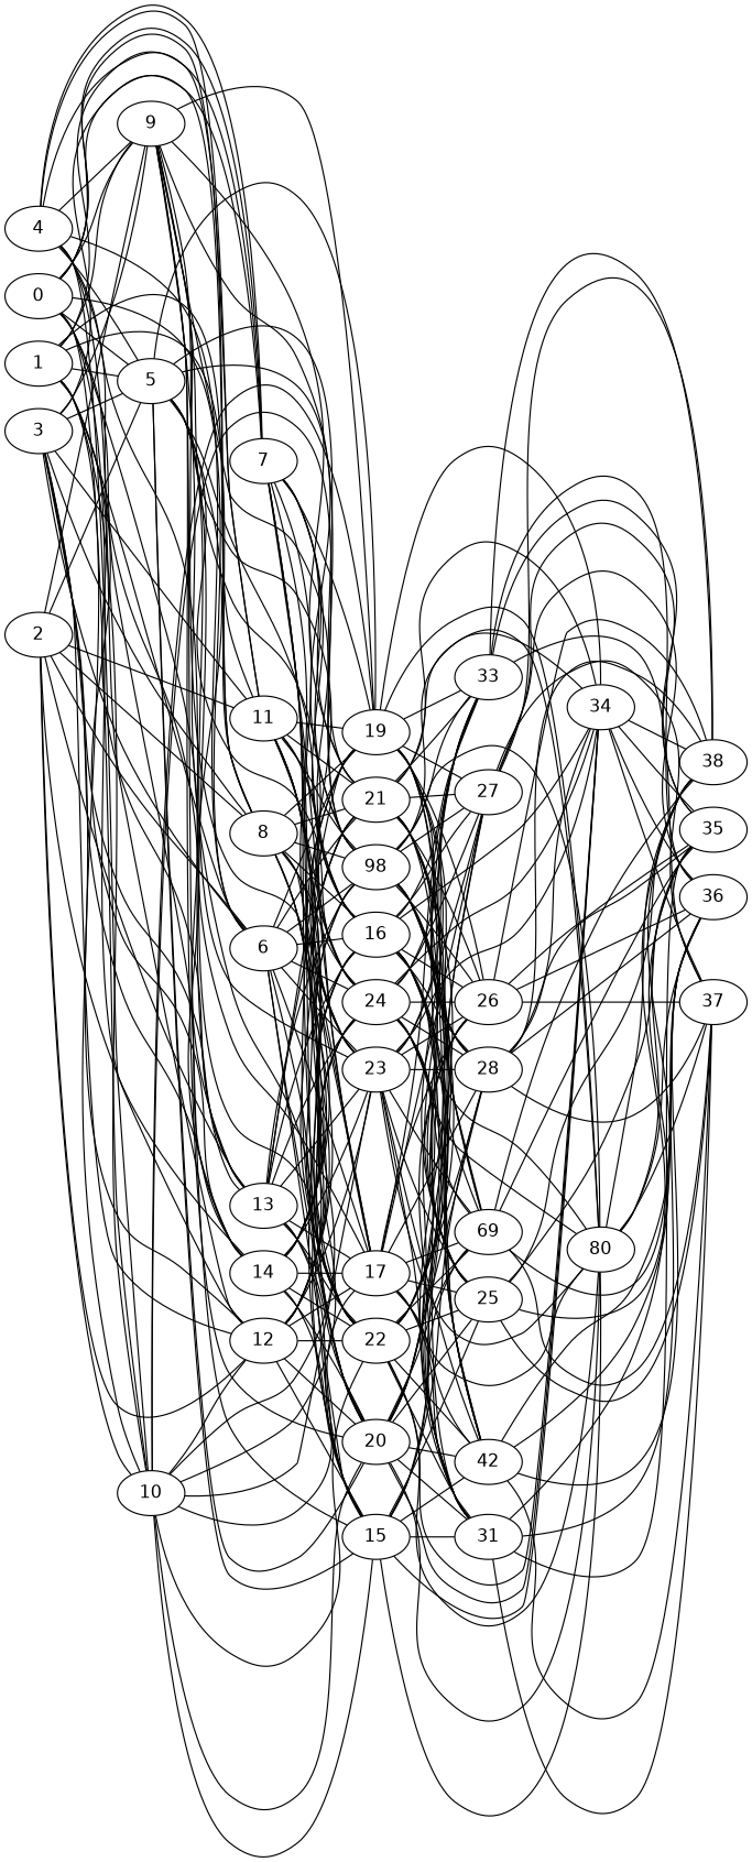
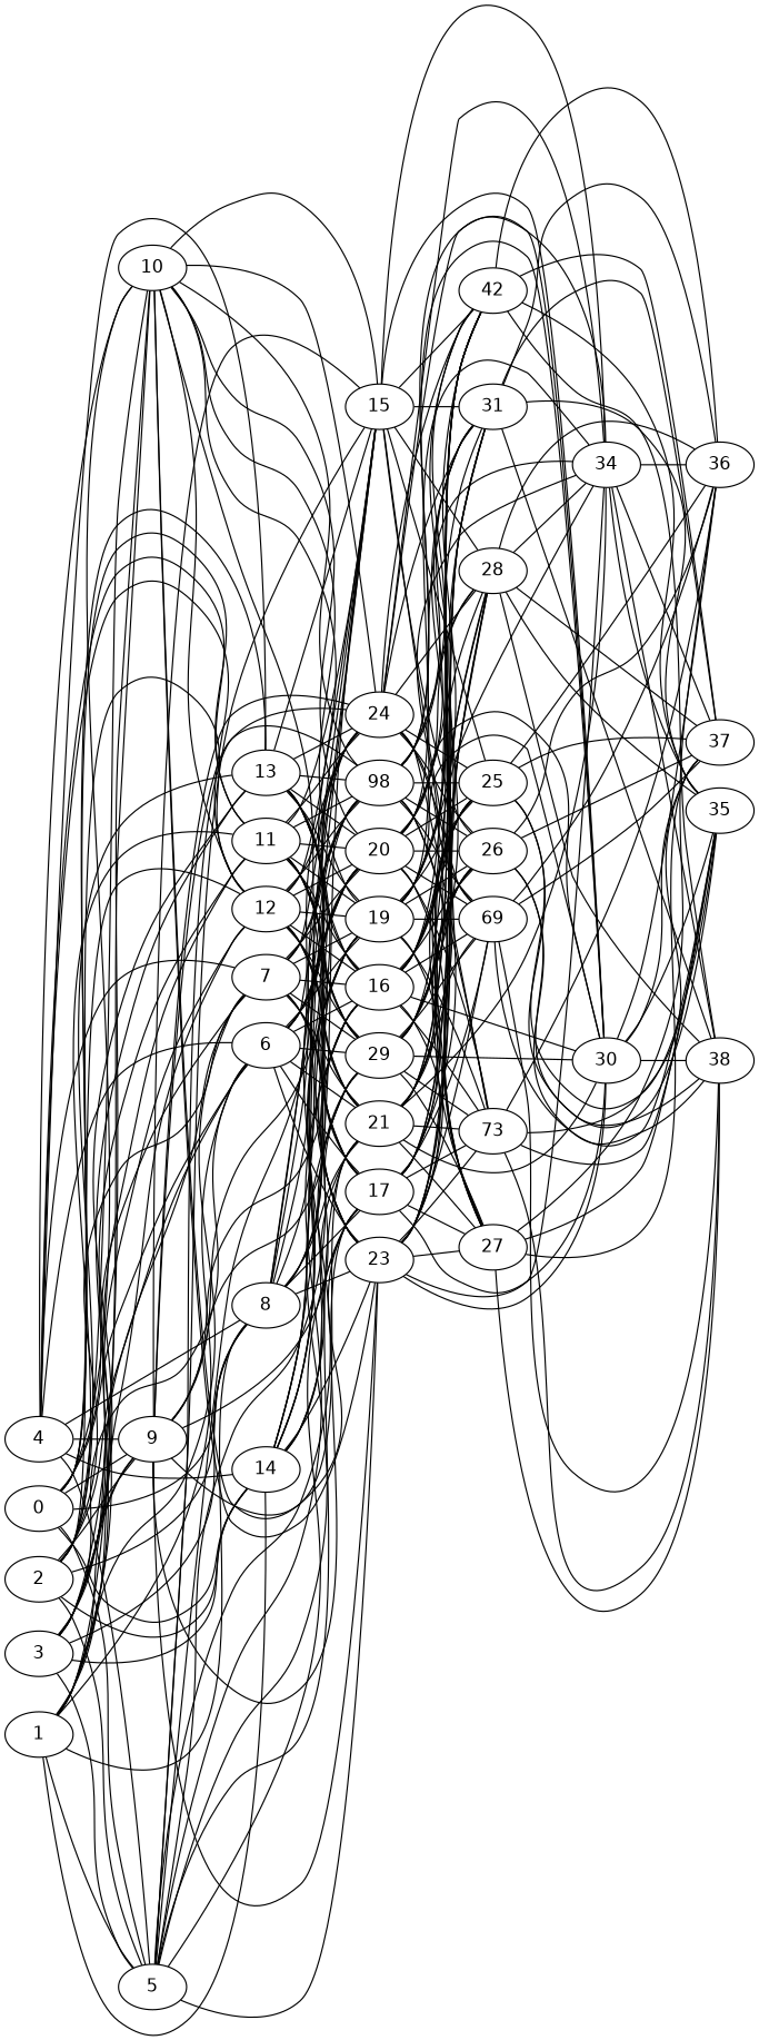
  strict graph {
    fontname="DejaVu Sans"
    rankdir=LR
    node [fontname="DejaVu Sans" type=hidden]
    edge [fontname="DejaVu Sans"]
    0 [output=0.68 type=input]
    5 [delta="-1.4453792724e-05" error=-0.000226617755334 output=0.821200019481 summed_input=1.52449895508]
    6 [delta="1.24359720904e-06" error="2.09036334471e-05" output=0.801525399865 summed_input=1.39585552903]
    7 [delta="1.33935125271e-05" error=0.000341185418742 output=0.103118109956 summed_input=-2.16304915133]
    8 [delta="2.55422316963e-06" error=0.000381138159038 output=0.077074577847 summed_input=-2.48277493525]
    9 [delta="-6.11446435518e-05" error=-0.000249312245531 output=0.320570354689 summed_input=-0.751151921641]
    10 [delta="8.39038500223e-06" error=0.000304272178027 output=0.108513604324 summed_input=-2.10601462655]
    11 [delta="1.88095104043e-05" error=0.00042851841274 output=0.128690015018 summed_input=-1.91259128083]
    12 [delta="1.26173065776e-05" error=0.000395648634768 output=0.114382010801 summed_input=-2.04674187586]
    13 [delta="1.45047376428e-05" error=0.000409098192987 output=0.0532607874394 summed_input=-2.87782330744]
    14 [delta="5.19785230787e-06" error=0.000340616968262 output=0.0928220425168 summed_input=-2.27965449666]
    15 [delta="-8.42910401336e-06" error="-3.42639723896e-05" output=0.373152772371 summed_input=-0.518714941658]
    16 [delta="2.19175701249e-05" error="8.95252038488e-05" output=0.52326875387 summed_input=0.093142295011]
    17 [delta="1.45418132994e-05" error=0.00014391371003 output=0.334561791706 summed_input=-0.6876241924]
    n15 [delta="-1.94029913968e-06" error=-0.000128359329335 label=98 output=0.914211737564 summed_input=2.36618000928]
    19 [delta="7.5255126212e-05" error=0.000455197966984 output=0.673942623924 summed_input=0.726071613464]
    20 [delta="-2.33244897986e-06" error="-9.778951086e-06" output=0.3624249988 summed_input=-0.564854366027]
    21 [delta="1.28734871681e-05" error=0.000138264356894 output=0.251052497786 summed_input=-1.09300681877]
-   22 [delta="1.14950771271e-05" error="5.32901436889e-05" output=0.38820652564 summed_input=-0.454857284774]
+   22 [delta="1.14950771271e-05" error="5.32901436889e-05" output=0.38820652564 summed_input=-0.454857284774 label=29]
    23 [delta="3.24871776892e-05" error=0.000419551641351 output=0.355972955301 summed_input=-0.592885960386]
    24 [delta="-2.94015208298e-06" error=-0.000212766642262 output=0.918082478973 summed_input=2.41657433303]
    1 [output=0.64 type=input]
    2 [output=0.79 type=input]
    3 [output=0.97 type=input]
    4 [output=0.24 type=input]
    25 [delta="2.11213211517e-07" error="3.60305509816e-05" output=0.980580345089 summed_input=3.92185889234]
    26 [delta="8.21456713763e-08" error=0.000198271380569 output=0.997084476595 summed_input=5.83478613774]
    28 [delta="-2.64125729214e-08" error="-7.32339223507e-05" output=0.00211539541224 summed_input=-6.15639589179]
    n29 [delta="2.82945530105e-05" error=0.000114247400721 label=69 output=0.854139117492 summed_input=1.76744077365]
-   30 [delta="-3.46463308815e-05" error=-0.000313271904157 output=0.070292087553 summed_input=-2.58221122429 label=80]
+   30 [delta="-3.46463308815e-05" error=-0.000313271904157 output=0.070292087553 summed_input=-2.58221122429]
    31 [delta="-3.33004787753e-05" error=-0.000349462577401 output=0.056733695448 summed_input=-2.810980334]
    n32 [delta="7.7476360338e-08" error="7.52011900671e-06" label=42 output=0.041144854223 summed_input=-3.14864114627]
    34 [delta="-1.52911930557e-07" error=-0.000268656615566 output=0.0368330303853 summed_input=-3.2638317742]
    27 [delta="2.10495237478e-05" error=0.000107632177977 output=0.897155821252 summed_input=2.16601454568]
-   33 [delta="-1.46979663104e-06" error=-0.00011998240004 output=0.877609814368 summed_input=1.96998790797]
+   33 [delta="-1.46979663104e-06" error=-0.00011998240004 output=0.877609814368 summed_input=1.96998790797 label=73]
    35 [cat=very_low delta="2.68599614524e-11" error="5.18267311911e-06" output="5.18267311911e-06" summed_input=-12.170184406 type=output]
    36 [cat=Low delta="8.60461485687e-05" error=0.00931963578857 output=0.00931963578857 summed_input=-4.66626839421 type=output]
    37 [cat=Middle delta=-0.000354518593346 error=-0.019010225499 output=0.980989774501 summed_input=3.94358501741 type=output]
    38 [cat=High delta=0.000120760074206 error=0.0110503131882 output=0.0110503131882 summed_input=-4.49418468715 type=output]
    0 -- 5 [weight=0.191428200775]
    0 -- 6 [weight=0.431799522089]
    0 -- 7 [weight=-0.486444047014]
    0 -- 8 [weight=-0.16651864947]
    0 -- 9 [weight=-3.34050834451]
    0 -- 10 [weight=-0.368105541356]
    0 -- 11 [weight=0.405386952182]
    0 -- 12 [weight=-0.310100936315]
    0 -- 13 [weight=-2.62147870479]
    0 -- 14 [weight=0.0972022527882]
    5 -- 15 [weight=0.0510914719115]
    5 -- 16 [weight=-0.754119005592]
    5 -- 17 [weight=-0.366314525712]
    5 -- n15 [weight=2.24338139386]
    5 -- 19 [weight=-1.49845307178]
    5 -- 20 [weight=-0.58051097546]
    5 -- 21 [weight=-1.26504901714]
    5 -- 22 [weight=-0.467229684544]
    5 -- 23 [weight=-1.90336769605]
    5 -- 24 [weight=1.72641437744]
    6 -- 15 [weight=-0.401645210622]
    6 -- 16 [weight=1.57779592849]
    6 -- 17 [weight=-0.58109541055]
    6 -- n15 [weight=1.7697547952]
    6 -- 19 [weight=0.852485270588]
    6 -- 20 [weight=-0.0512925416973]
    6 -- 21 [weight=-0.874385258579]
    6 -- 22 [weight=0.374330388237]
    6 -- 23 [weight=-1.63684010496]
    6 -- 24 [weight=3.17119719814]
    7 -- 15 [weight=0.500272795501]
    7 -- 16 [weight=0.621773716713]
    7 -- 17 [weight=0.934956776128]
    7 -- n15 [weight=-1.04977693478]
    7 -- 19 [weight=2.85328487127]
    7 -- 20 [weight=-0.113167394321]
    7 -- 21 [weight=1.14206069191]
    7 -- 22 [weight=0.0216078355002]
    7 -- 23 [weight=2.43161570596]
    7 -- 24 [weight=-2.45100649895]
    8 -- 15 [weight=-0.329995556652]
    8 -- 16 [weight=-1.28344135654]
    8 -- 17 [weight=1.76464930918]
    8 -- n15 [weight=-3.77738554023]
    8 -- 19 [weight=2.68474478424]
    8 -- 20 [weight=-1.30978688089]
    8 -- 21 [weight=1.87511214591]
    8 -- 22 [weight=-0.104988425857]
    8 -- 23 [weight=4.13119850473]
    8 -- 24 [weight=-3.82866707792]
    9 -- 15 [weight=0.293569759603]
    9 -- 16 [weight=-0.725256062209]
    9 -- 17 [weight=-2.43506005014]
    9 -- n15 [weight=1.28378328222]
    9 -- 19 [weight=-2.44865367294]
    9 -- 20 [weight=0.308906171125]
    9 -- 21 [weight=-0.705356371254]
    9 -- 22 [weight=-1.19963301024]
    9 -- 23 [weight=0.480523263964]
    9 -- 24 [weight=0.267850653615]
    10 -- 12 [weight=0.209458008382]
    10 -- 15 [weight=-0.6451395085]
    10 -- 16 [weight=-1.55083145284]
    10 -- 17 [weight=0.97412912206]
    10 -- n15 [weight=-1.44629423225]
    10 -- 19 [weight=2.74078157348]
    10 -- 20 [weight=0.227766290756]
    10 -- 22 [weight=0.814345639183]
    10 -- 23 [weight=2.75366616003]
    10 -- 24 [weight=-2.92840123408]
    11 -- 15 [weight=-0.422795725703]
    11 -- 16 [weight=-0.0494573700002]
    11 -- 17 [weight=0.754437315301]
    11 -- n15 [weight=-1.91662320001]
    11 -- 19 [weight=3.67891537657]
    11 -- 20 [weight=-1.5297286035]
    11 -- 21 [weight=1.82113161172]
    11 -- 22 [weight=0.488681565493]
    11 -- 23 [weight=3.06068579145]
    11 -- 24 [weight=-0.82608630549]
    12 -- 15 [weight=-1.38491915419]
    12 -- 16 [weight=-0.0428863855613]
    12 -- 17 [weight=1.55616304694]
    12 -- n15 [weight=-1.78519699898]
    12 -- 19 [weight=3.29519619153]
    12 -- 20 [weight=0.522146746696]
    12 -- 21 [weight=1.4247490913]
    12 -- 22 [weight=0.0604902291624]
    12 -- 23 [weight=2.72737833097]
    12 -- 24 [weight=-1.50248010979]
    13 -- 15 [weight=-0.528560446032]
    13 -- 16 [weight=-0.862525908243]
    13 -- 17 [weight=0.56340010208]
    13 -- n15 [weight=-0.35515708711]
    13 -- 19 [weight=3.60514466112]
    13 -- 20 [weight=0.883518935413]
    13 -- 21 [weight=0.574397539641]
    13 -- 22 [weight=-1.2574580551]
    13 -- 23 [weight=4.3726150436]
    13 -- 24 [weight=-3.5463055794]
    14 -- 15 [weight=-0.517417135478]
    14 -- 16 [weight=-0.640185132883]
    14 -- 17 [weight=2.33074508359]
    14 -- n15 [weight=-3.01691778396]
    14 -- 19 [weight=2.34159680484]
    14 -- 20 [weight=0.344015247967]
    14 -- 21 [weight=1.72232957126]
    14 -- 22 [weight=-0.775406554149]
    14 -- 23 [weight=3.46244438562]
    14 -- 24 [weight=-3.19067592732]
    15 -- 25 [weight=-0.332121483016]
    15 -- 26 [weight=0.196546833756]
    15 -- 28 [weight=-0.56298422521]
    15 -- n29 [weight=-0.129508637039]
    15 -- 30 [weight=0.0588106028455]
    15 -- 31 [weight=1.15618934669]
    15 -- n32 [weight=-0.356437894756]
    15 -- 34 [weight=-0.477980624932]
    16 -- 25 [weight=0.241119738505]
    16 -- 26 [weight=2.02848987078]
    16 -- 28 [weight=-1.61272167682]
    16 -- n29 [weight=0.716105099859]
    16 -- 30 [weight=-0.345273378079]
    16 -- 31 [weight=-1.00891164349]
    16 -- n32 [weight=-0.499337862662]
    16 -- 34 [weight=-1.30646310496]
    16 -- 27 [weight=1.11209002373]
    16 -- 33 [weight=0.0862550788383]
    17 -- 25 [weight=-1.95266415286]
    17 -- 26 [weight=-1.29811033045]
    17 -- 28 [weight=1.34984491816]
    17 -- n29 [weight=0.954224389237]
    17 -- 30 [weight=-1.76999470616]
    17 -- 31 [weight=-1.82976141805]
    17 -- n32 [weight=2.28392332814]
    17 -- 27 [weight=-0.265363945863]
    17 -- 33 [weight=-0.476510066322]
    n15 -- 25 [weight=2.62293224035]
    n15 -- 26 [weight=3.28604587337]
    n15 -- 28 [weight=-2.84494306798]
    n15 -- n29 [weight=-1.04442203234]
    n15 -- 30 [weight=1.10861742715]
    n15 -- 31 [weight=1.08402994061]
    n15 -- n32 [weight=-3.18079853306]
    n15 -- 34 [weight=-2.06686051529]
    n15 -- 27 [weight=-1.0900136059]
    n15 -- 33 [weight=1.58144389865]
    19 -- 25 [weight=-0.357123126366]
    19 -- 26 [weight=-0.839066656311]
    19 -- 28 [weight=0.443030006382]
    19 -- n29 [weight=1.97355079181]
    19 -- 30 [weight=-5.07448807375]
    19 -- 31 [weight=-5.39755340212]
    19 -- n32 [weight=1.14328634564]
    19 -- 34 [weight=3.57408843614]
    19 -- 27 [weight=1.94719575211]
    19 -- 33 [weight=-2.33372835062]
    20 -- 25 [weight=0.730998147137]
    20 -- 26 [weight=-0.301995996304]
    20 -- 28 [weight=-0.823214925642]
    20 -- n29 [weight=0.280626034651]
    20 -- 30 [weight=-0.0613902961946]
    20 -- 31 [weight=0.69781497614]
    20 -- n32 [weight=-0.770296497574]
    20 -- 34 [weight=0.709613928825]
    20 -- 27 [weight=0.125014148904]
    20 -- 33 [weight=-0.528449439854]
    21 -- 25 [weight=-1.89335594731]
    21 -- 26 [weight=-0.723019575451]
    21 -- 28 [weight=0.462916268693]
    21 -- n29 [weight=-0.0354550847407]
    21 -- 30 [weight=-2.30734347598]
    21 -- 31 [weight=-2.02736524898]
    21 -- n32 [weight=1.55139735331]
    21 -- 34 [weight=1.27296609665]
    21 -- 27 [weight=-0.47384918541]
    21 -- 33 [weight=-1.58835787363]
    22 -- 25 [weight=-0.0929641727152]
    22 -- 26 [weight=0.141946198674]
    22 -- 28 [weight=0.161879740703]
    22 -- n29 [weight=0.699289999381]
    22 -- 30 [weight=0.0938114099623]
    22 -- 31 [weight=-0.99704410511]
    22 -- n32 [weight=0.854226627114]
    22 -- 34 [weight=-1.52112082959]
    22 -- 27 [weight=0.211134864792]
    22 -- 33 [weight=0.801953592988]
    23 -- 25 [weight=0.238372091223]
    23 -- 26 [weight=-2.11802762381]
    23 -- 28 [weight=2.06691750023]
    23 -- n29 [weight=2.61099220019]
    23 -- 30 [weight=-4.31151309183]
    23 -- 31 [weight=-4.8432254631]
    23 -- n32 [weight=-1.17451470981]
    23 -- 34 [weight=6.41682023813]
    23 -- 27 [weight=1.55155980435]
    23 -- 33 [weight=-2.45323787642]
    24 -- 25 [weight=2.80727218935]
    24 -- 26 [weight=4.01430256507]
    24 -- 28 [weight=-4.21335240283]
    24 -- n29 [weight=-0.595968933287]
    24 -- 30 [weight=2.91364576453]
    24 -- 31 [weight=3.1712606476]
    24 -- n32 [weight=-1.53022780363]
    24 -- 34 [weight=-5.84121625094]
    24 -- 27 [weight=0.65348471039]
    24 -- 33 [weight=3.34525072255]
    1 -- 5 [weight=0.097136039073]
    1 -- 6 [weight=-0.684985472688]
    1 -- 7 [weight=-0.389590507194]
    1 -- 8 [weight=-1.34079737769]
    1 -- 9 [weight=-0.0900238304677]
    1 -- 10 [weight=-0.576708371499]
    1 -- 11 [weight=-0.0465741128853]
    1 -- 12 [weight=-0.822536569854]
    1 -- 13 [weight=0.905139792108]
    1 -- 14 [weight=-0.467450532274]
    2 -- 5 [weight=-0.449882344207]
    2 -- 6 [weight=0.911557136318]
+   2 -- 7 [weight=-0.417393700732]
    2 -- 8 [weight=0.618444504293]
    2 -- 9 [weight=-0.281865199067]
    2 -- 10 [weight=-0.514479763249]
    2 -- 11 [weight=-0.550398748875]
    2 -- 12 [weight=0.106780580856]
    2 -- 13 [weight=0.0262336220778]
    2 -- 14 [weight=-0.563565380308]
    3 -- 5 [weight=1.16214997949]
    3 -- 6 [weight=0.0945345349512]
    3 -- 7 [weight=-0.801018113524]
    3 -- 8 [weight=-0.953117627521]
    3 -- 9 [weight=1.30833496413]
    3 -- 10 [weight=-0.448060260066]
    3 -- 11 [weight=-1.16719508587]
    3 -- 12 [weight=-0.840694401204]
    3 -- 13 [weight=-1.34763203249]
    3 -- 14 [weight=-0.740812042652]
    4 -- 5 [weight=2.33450952234]
    4 -- 6 [weight=3.03664133308]
    4 -- 7 [weight=-1.9841695044]
    4 -- 8 [weight=-4.48116246496]
    4 -- 9 [weight=2.21498998407]
    4 -- 10 [weight=-2.68980014767]
    4 -- 11 [weight=-2.46438637987]
    4 -- 12 [weight=-2.40972051737]
    4 -- 13 [weight=-1.61678643776]
    4 -- 14 [weight=-3.67824731703]
    25 -- 35 [weight=-3.6446452946]
    25 -- 36 [weight=1.74644662319]
    25 -- 37 [weight=-0.465855299762]
    25 -- 38 [weight=-2.33168172528]
    26 -- 35 [weight=-6.13452570449]
    26 -- 36 [weight=1.28179597182]
    26 -- 37 [weight=4.66920363507]
    26 -- 38 [weight=-0.0534427079201]
    28 -- 34 [weight=0.511793843283]
    28 -- 35 [weight=3.85072640175]
    28 -- 36 [weight=-3.33025190765]
    28 -- 37 [weight=-3.27940619668]
    28 -- 38 [weight=-2.7994261173]
    n29 -- 35 [weight=-0.896132573127]
    n29 -- 36 [weight=-1.74827738941]
    n29 -- 37 [weight=0.466268345596]
    n29 -- 38 [weight=-4.03884409263]
    30 -- 35 [weight=-1.26451329382]
    30 -- 36 [weight=-2.15868273391]
    30 -- 37 [weight=-4.98913594832]
    30 -- 38 [weight=4.34445603699]
    31 -- 35 [weight=-2.04421013394]
    31 -- 36 [weight=-1.78553811591]
    31 -- 37 [weight=-5.81079273369]
    31 -- 38 [weight=4.41831859945]
    n32 -- 35 [weight=1.64149276995]
    n32 -- 36 [weight=-4.21733073031]
    n32 -- 37 [weight=0.306436545078]
    n32 -- 38 [weight=0.162277448314]
    34 -- 35 [weight=3.29980171868]
    34 -- 36 [weight=6.24161279747]
    34 -- 37 [weight=-8.47014409952]
    34 -- 38 [weight=-3.62823653772]
    27 -- 35 [weight=-1.02896771474]
    27 -- 36 [weight=-2.14965005311]
    27 -- 37 [weight=0.965036009833]
    27 -- 38 [weight=-2.87454763425]
    33 -- 35 [weight=-0.892738268417]
    33 -- 36 [weight=-4.5935084427]
    33 -- 37 [weight=-0.606839210357]
    33 -- 38 [weight=3.93226104134]
  }
